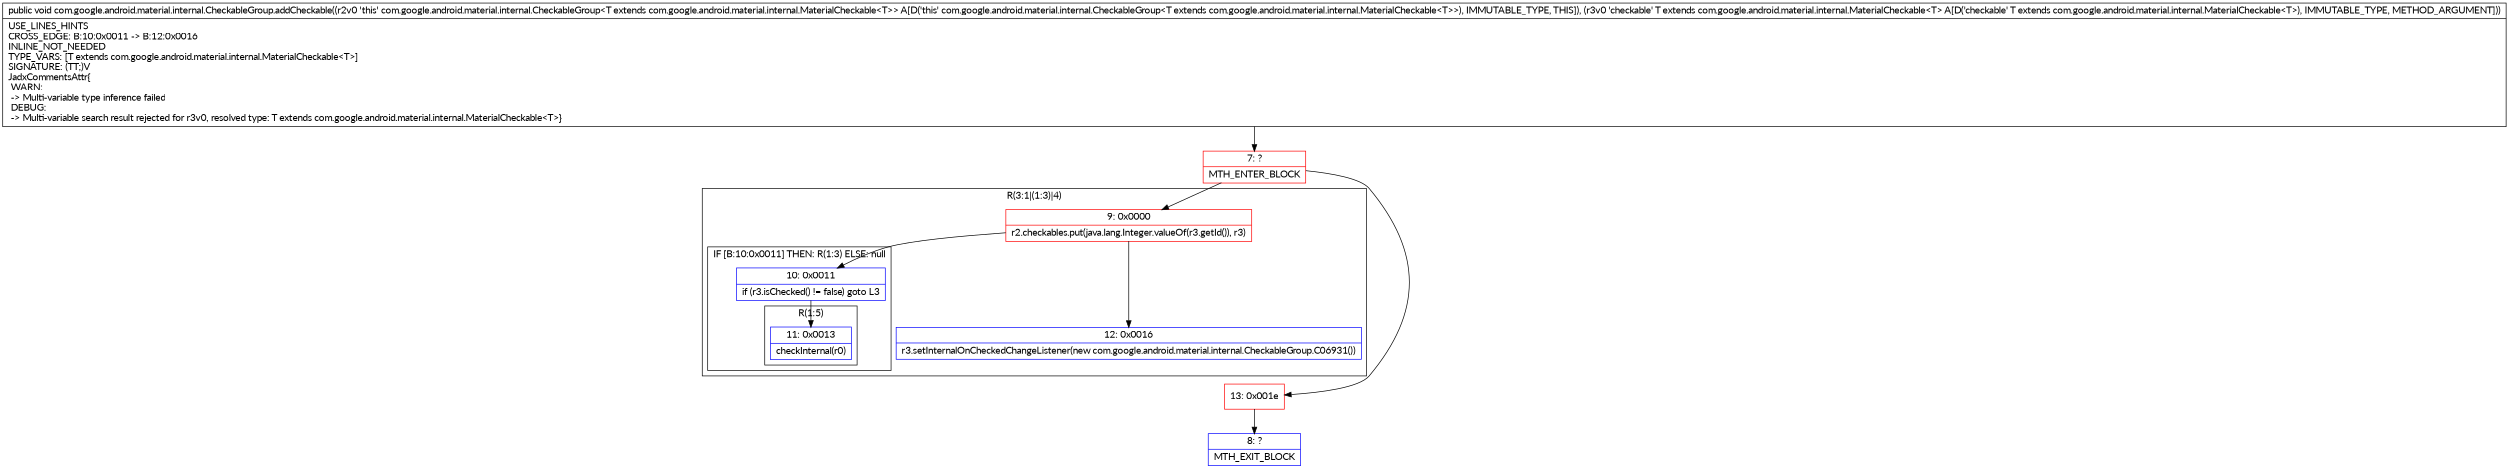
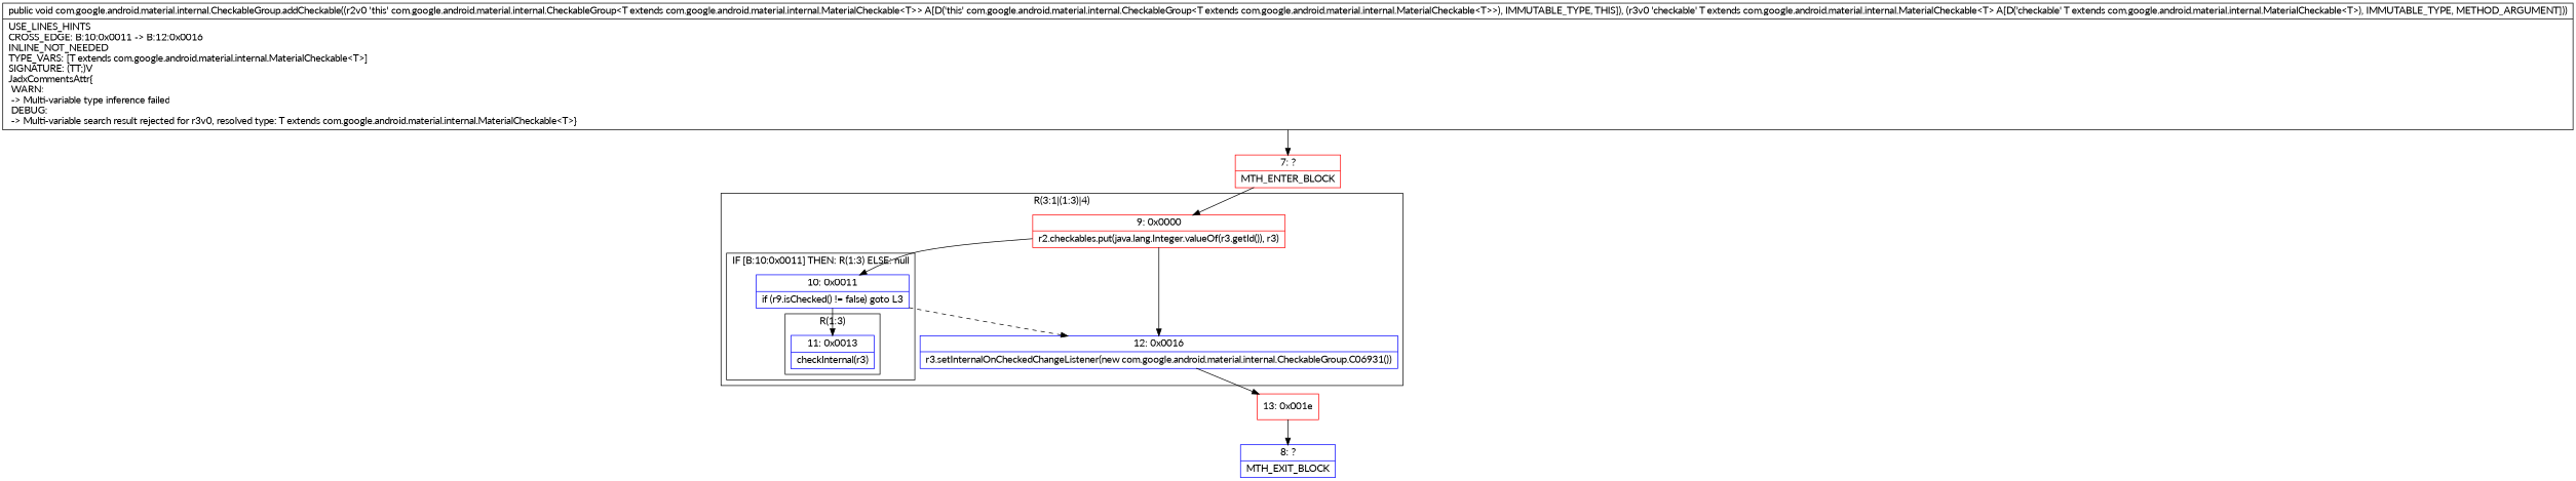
  digraph {
    fontname=Lato
    node [color=blue fontname=Lato shape=record]
    edge [fontname=Lato]
-   n1 [label="{11\:\ 0x0013|checkInternal(r0)\l}"]
-   n2 [label="{10\:\ 0x0011|if (r3.isChecked() != false) goto L3\l}"]
+   n1 [label="{11\:\ 0x0013|checkInternal(r3)\l}"]
+   n2 [label="{10\:\ 0x0011|if (r9.isChecked() != false) goto L3\l}"]
    n3 [color=red label="{9\:\ 0x0000|r2.checkables.put(java.lang.Integer.valueOf(r3.getId()), r3)\l}"]
    n4 [label="{12\:\ 0x0016|r3.setInternalOnCheckedChangeListener(new com.google.android.material.internal.CheckableGroup.C06931())\l}"]
    n5 [color=red label="{13\:\ 0x001e}"]
    n6 [label="{8\:\ ?|MTH_EXIT_BLOCK\l}"]
    n7 [color=red label="{7\:\ ?|MTH_ENTER_BLOCK\l}"]
    n8 [label="{public void com.google.android.material.internal.CheckableGroup.addCheckable((r2v0 'this' com.google.android.material.internal.CheckableGroup\<T extends com.google.android.material.internal.MaterialCheckable\<T\>\> A[D('this' com.google.android.material.internal.CheckableGroup\<T extends com.google.android.material.internal.MaterialCheckable\<T\>\>), IMMUTABLE_TYPE, THIS]), (r3v0 'checkable' T extends com.google.android.material.internal.MaterialCheckable\<T\> A[D('checkable' T extends com.google.android.material.internal.MaterialCheckable\<T\>), IMMUTABLE_TYPE, METHOD_ARGUMENT]))  | USE_LINES_HINTS\lCROSS_EDGE: B:10:0x0011 \-\> B:12:0x0016\lINLINE_NOT_NEEDED\lTYPE_VARS: [T extends com.google.android.material.internal.MaterialCheckable\<T\>]\lSIGNATURE: (TT;)V\lJadxCommentsAttr\{\l WARN: \l \-\> Multi\-variable type inference failed\l DEBUG: \l \-\> Multi\-variable search result rejected for r3v0, resolved type: T extends com.google.android.material.internal.MaterialCheckable\<T\>\}\l}" color=""]
    subgraph cluster_1 {
      label="R(3:1|(1:3)|4)"
      n3
      n4
      subgraph cluster_2 {
        label="IF [B:10:0x0011] THEN: R(1:3) ELSE: null"
        n2
        subgraph cluster_3 {
-         label="R(1:5)"
+         label="R(1:3)"
          n1
        }
      }
    }
    n2 -> n1
+   n2 -> n4 [style=dashed]
    n3 -> n2
    n3 -> n4
-   n7 -> n5
+   n4 -> n5
    n5 -> n6
    n7 -> n3
    n8 -> n7
  }
